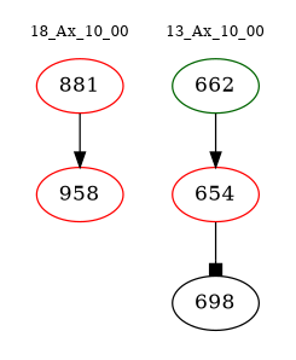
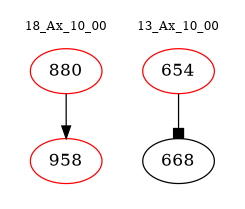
  digraph {
    node [color=red]
    edge [arrowhead=normal color=black]
-   n1 [label=881]
+   n1 [label=880]
    n2 [label=958]
-   n3 [color=darkgreen label=662]
    n4 [label=654]
-   n5 [color=black label=698]
+   n5 [color=black label=668]
    subgraph cluster_1 {
      color=white
      fontsize=10
      label="18_Ax_10_00"
      n1
      n2
    }
    subgraph cluster_2 {
      color=white
      fontsize=10
      label="13_Ax_10_00"
-     n3
      n4
      n5
    }
    n1 -> n2
-   n3 -> n4
    n4 -> n5 [arrowhead=box]
  }
